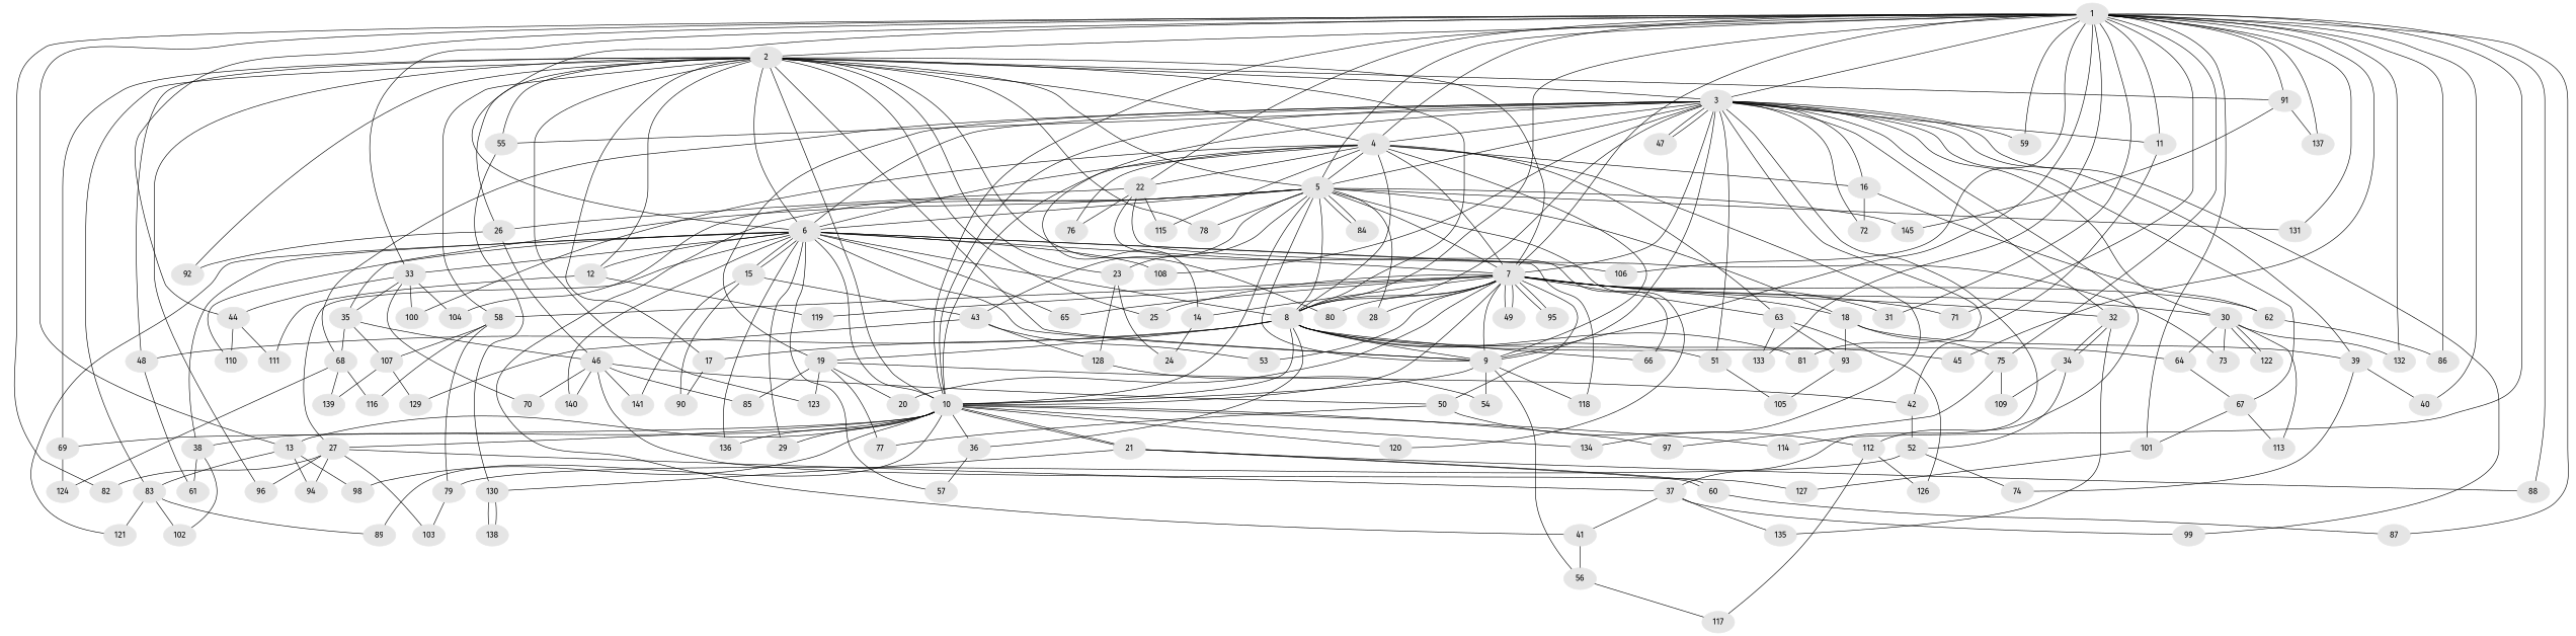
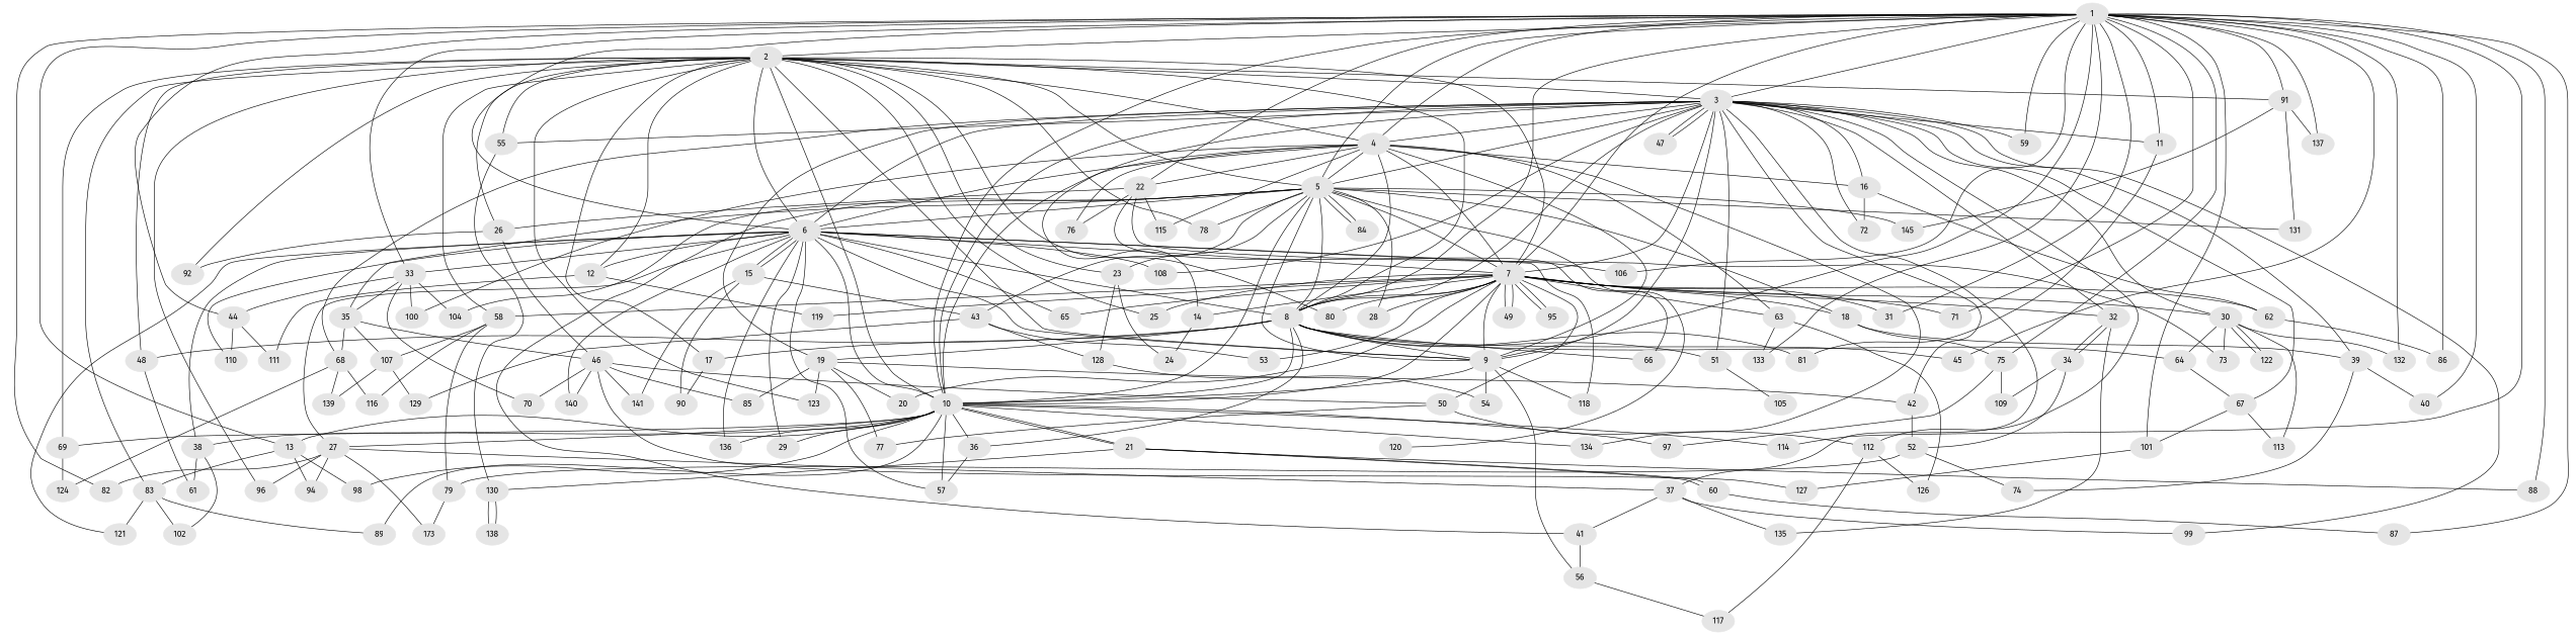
  graph {
    fontname="Fira Sans"
    node [color=gray90 fontname="Fira Sans" style=filled]
    edge [fontname="Fira Sans"]
    1
    2
    3
    4
    5
    6
    7
    8
    9
    10
    11
    13
    22
    31
    33
    40
    44
    45
    59
    71
    75
    82
    86
    87
    88
    91
    101
    106
    114
    131
    132
    133
    137
    12
    17
    23
    25
    26
    48
    55
    58
    69
    78
    80
    83
    92
    96
    123
    14
    16
    19
    30
    32
    37
    39
    42
    47
    51
    67
    68
    72
    99
    108
    112
    63
    76
    100
    115
    134
    18
    28
    35
    41
    43
    84
    104
    120
    n78 [label=145]
    15
    27
    29
    38
    57
    65
    110
    118
    121
    136
    140
    20
    49
    50
    53
    62
    95
    119
    36
    64
    66
    81
    54
    56
    21
    89
    97
    98
    94
    73
    70
    111
    109
    127
    90
    24
    128
    46
    61
    130
    107
    79
    116
    124
    102
    77
    85
    113
    122
    34
    135
    74
    52
    105
    139
    117
    126
-   93
    129
    141
-   103
+   103 [label=173]
    60
    138
    1 -- 2
    1 -- 3
    1 -- 4
    1 -- 5
    1 -- 6
    1 -- 7
    1 -- 8
    1 -- 9
    1 -- 10
    1 -- 11
    1 -- 13
    1 -- 22
    1 -- 31
    1 -- 33
    1 -- 40
    1 -- 44
    1 -- 45
    1 -- 59
    1 -- 71
    1 -- 75
    1 -- 82
    1 -- 86
    1 -- 87
    1 -- 88
    1 -- 91
    1 -- 101
    1 -- 106
    1 -- 114
-   1 -- 131
+   91 -- 131
    1 -- 132
    1 -- 133
    1 -- 137
    2 -- 3
    2 -- 4
    2 -- 5
    2 -- 6
    2 -- 7
    2 -- 8
    2 -- 9
    2 -- 10
    2 -- 91
    2 -- 12
    2 -- 17
    2 -- 23
    2 -- 25
    2 -- 26
    2 -- 48
    2 -- 55
    2 -- 58
    2 -- 69
    2 -- 78
    2 -- 80
    2 -- 83
    2 -- 92
    2 -- 96
    2 -- 123
    3 -- 4
    3 -- 5
    3 -- 6
    3 -- 7
    3 -- 8
    3 -- 9
    3 -- 10
    3 -- 11
    3 -- 59
    3 -- 55
    3 -- 14
    3 -- 16
    3 -- 19
    3 -- 30
    3 -- 32
    3 -- 37
    3 -- 39
    3 -- 42
    3 -- 47
    3 -- 47
    3 -- 51
    3 -- 67
    3 -- 68
    3 -- 72
    3 -- 99
    3 -- 108
    3 -- 112
    4 -- 5
    4 -- 6
    4 -- 7
    4 -- 8
    4 -- 9
    4 -- 10
    4 -- 22
    4 -- 16
    4 -- 63
    4 -- 76
    4 -- 100
    4 -- 115
    4 -- 134
    5 -- 6
    5 -- 7
    5 -- 8
    5 -- 9
    5 -- 10
    5 -- 131
    5 -- 23
    5 -- 78
    5 -- 18
    5 -- 28
    5 -- 35
    5 -- 41
    5 -- 43
    5 -- 84
    5 -- 84
    5 -- 104
    5 -- 120
    5 -- n78
    6 -- 7
    6 -- 8
    6 -- 9
    6 -- 10
    6 -- 33
    6 -- 106
    6 -- 12
    6 -- 108
    6 -- 15
    6 -- 15
    6 -- 27
    6 -- 29
    6 -- 38
    6 -- 57
    6 -- 65
    6 -- 110
    6 -- 118
    6 -- 121
    6 -- 136
    6 -- 140
    7 -- 8
    7 -- 9
    7 -- 10
    7 -- 31
    7 -- 71
    7 -- 25
    7 -- 58
    7 -- 80
    7 -- 14
    7 -- 30
    7 -- 32
    7 -- 63
    7 -- 18
    7 -- 28
    7 -- 65
    7 -- 20
    7 -- 49
    7 -- 49
    7 -- 50
    7 -- 53
    7 -- 62
    7 -- 95
    7 -- 95
    7 -- 119
    8 -- 9
    8 -- 10
    8 -- 45
    8 -- 17
    8 -- 48
    8 -- 19
    8 -- 51
    8 -- 36
    8 -- 64
    8 -- 66
    8 -- 81
    9 -- 10
    9 -- 118
    9 -- 54
    9 -- 56
    10 -- 13
    10 -- 114
    10 -- 69
    10 -- 134
-   10 -- 120
+   10 -- 57
    10 -- 27
    10 -- 29
    10 -- 38
    10 -- 136
    10 -- 36
    10 -- 21
    10 -- 21
    10 -- 89
    10 -- 97
    10 -- 98
    11 -- 81
    13 -- 83
    13 -- 98
    13 -- 94
    22 -- 26
    22 -- 76
    22 -- 115
    22 -- 66
    22 -- 73
    33 -- 44
    33 -- 100
    33 -- 35
    33 -- 104
    33 -- 70
    44 -- 110
    44 -- 111
    75 -- 97
    75 -- 109
    91 -- 137
    91 -- n78
    101 -- 127
    12 -- 119
    12 -- 111
    17 -- 90
    23 -- 24
    23 -- 128
    26 -- 92
    26 -- 46
    48 -- 61
    55 -- 130
    58 -- 107
    58 -- 79
    58 -- 116
    69 -- 124
    83 -- 121
    83 -- 89
    83 -- 102
    14 -- 24
    16 -- 72
    16 -- 62
    19 -- 123
    19 -- 42
    19 -- 20
    19 -- 77
    19 -- 85
    30 -- 132
    30 -- 64
    30 -- 73
    30 -- 113
    30 -- 122
    30 -- 122
    32 -- 34
    32 -- 34
    32 -- 135
    37 -- 99
    37 -- 41
    37 -- 135
    39 -- 40
    39 -- 74
    42 -- 52
    51 -- 105
    67 -- 101
    67 -- 113
    68 -- 116
    68 -- 124
    68 -- 139
    112 -- 117
    112 -- 126
    63 -- 133
    63 -- 126
-   63 -- 93
    18 -- 75
    18 -- 39
-   18 -- 93
    35 -- 68
    35 -- 46
    35 -- 107
    41 -- 56
    43 -- 53
    43 -- 128
    43 -- 129
    15 -- 43
    15 -- 90
    15 -- 141
    27 -- 82
    27 -- 96
    27 -- 37
    27 -- 94
    27 -- 103
    38 -- 61
    38 -- 102
    50 -- 112
    50 -- 77
    62 -- 86
    36 -- 57
    64 -- 67
    56 -- 117
    21 -- 88
    21 -- 130
    21 -- 60
    21 -- 60
    128 -- 54
    46 -- 140
    46 -- 50
    46 -- 70
    46 -- 127
    46 -- 85
    46 -- 141
    130 -- 138
    130 -- 138
    107 -- 139
    107 -- 129
    79 -- 103
    34 -- 109
    34 -- 52
    52 -- 79
    52 -- 74
-   93 -- 105
    60 -- 87
  }
